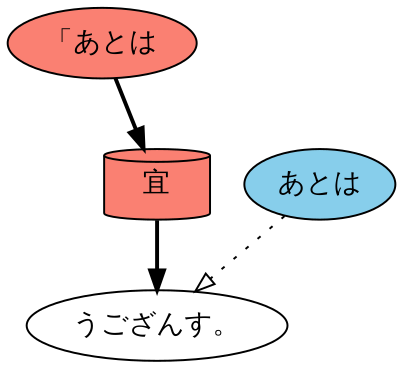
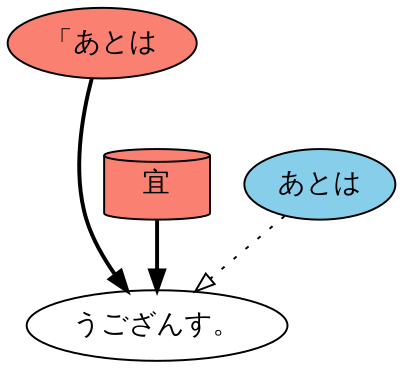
  digraph {
    fontname="Comic Neue"
    node [fillcolor=salmon fontname="Comic Neue" shape=ellipse style=filled]
    edge [arrowhead=normal fontname="Comic Neue" style=bold]
    n1 [label="「あとは"]
    n2 [fillcolor=white label="うござんす。"]
    n3 [fillcolor=skyblue label="あとは"]
    n4 [label="宜" shape=cylinder]
-   n1 -> n4
+   n1 -> n2
    n3 -> n2 [arrowhead=onormal style=dotted]
    n4 -> n2
  }
